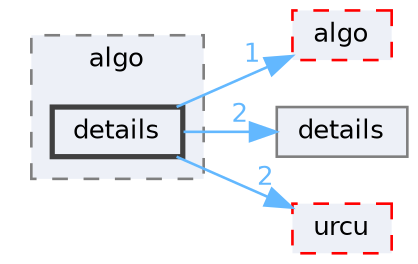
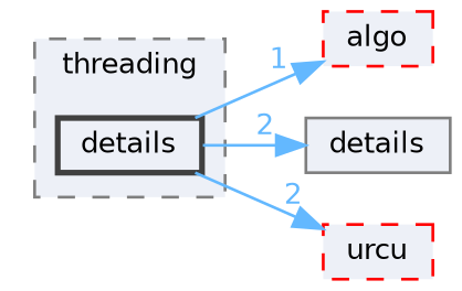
  digraph {
    compound=true
    rankdir=LR
    node [color=red fillcolor="#edf0f7" fontname=Helvetica fontsize=10 shape=box style="filled,dashed"]
    edge [color=steelblue1 fontcolor=steelblue1 fontname=Helvetica fontsize=10 headlabel=2 labeldistance=1.5 labelfontname=Helvetica labelfontsize=10]
    n1 [color=grey25 height=0.2 label=details style="filled,bold" width=0.4]
    n2 [height=0.2 label=algo width=0.4]
    n3 [color=grey50 height=0.2 label=details style=filled width=0.4]
    n4 [height=0.2 label=urcu width=0.4]
    subgraph cluster_1 {
      bgcolor="#edf0f7"
      fontname=Helvetica
      fontsize=10
-     label=algo
+     label=threading
      pencolor=grey50
      style="filled,dashed"
      n1
    }
    n1 -> n2 [headlabel=1]
    n1 -> n3
    n1 -> n4
  }
